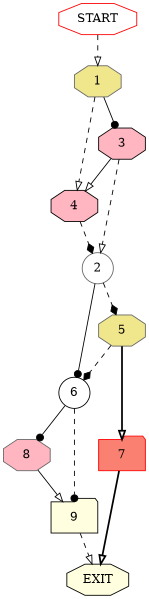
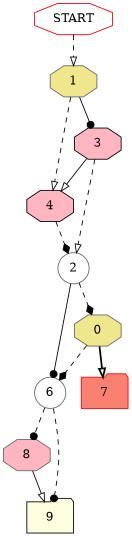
  digraph {
    node [color=gray40 fillcolor=white shape=octagon style=filled]
    edge [arrowhead=onormal style=dashed]
    n1 [color=red label=START]
    1 [fillcolor=khaki]
    3 [color=black fillcolor=lightpink]
    4 [color=black fillcolor=lightpink]
-   n5 [color=black fillcolor=lightyellow label=EXIT]
    2 [shape=circle]
-   5 [fillcolor=khaki]
-   6 [color=black shape=circle]
+   5 [fillcolor=khaki label=0]
+   6 [shape=circle]
    7 [color=red fillcolor=salmon shape=folder]
    8 [fillcolor=lightpink]
    9 [color=black fillcolor=lightyellow shape=folder]
    n1 -> 1
    1 -> 3 [arrowhead=dot style=solid]
    1 -> 4
    3 -> 4 [style=solid]
    3 -> 2
    4 -> 2 [arrowhead=diamond]
    2 -> 5 [arrowhead=diamond]
    2 -> 6 [arrowhead=dot style=solid]
    5 -> 6 [arrowhead=diamond]
    5 -> 7 [style=bold]
-   6 -> 8 [arrowhead=dot style=solid]
+   6 -> 8 [arrowhead=dot]
    6 -> 9 [arrowhead=dot]
-   7 -> n5 [style=bold]
    8 -> 9 [style=solid]
-   9 -> n5
  }
